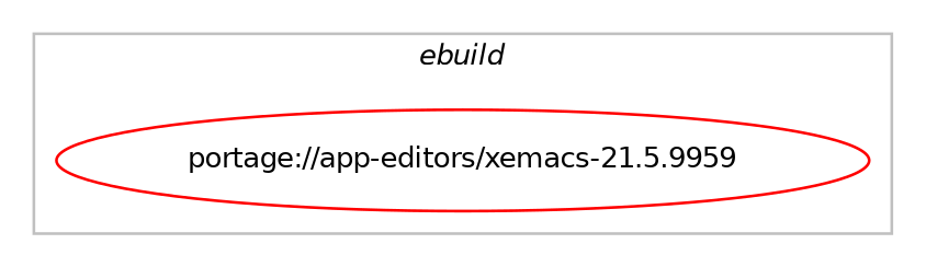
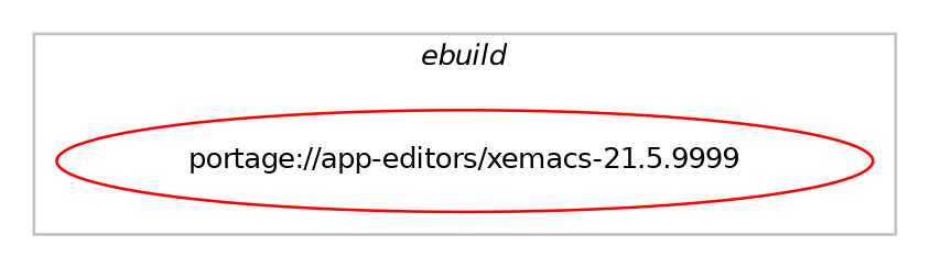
  digraph {
    compound=true
    concentrate=true
    fontname=Helvetica
    fontsize=10
    newrank=true
    rankdir=LR
    ranksep=1.5
-   n1 [color=red fontname=Helvetica fontsize=10 label="portage://app-editors/xemacs-21.5.9959" width=4]
+   n1 [color=red fontname=Helvetica fontsize=10 label="portage://app-editors/xemacs-21.5.9999" width=4]
    subgraph cluster_1 {
      color=gray
      label=<<i>ebuild</i>>
      n1
    }
    subgraph cluster_2 {
      color=gray
      label=<<i>dependencies</i>>
      subgraph cluster_3 {
        color=gray
        fillcolor="#eeeeee"
        label=<<i>compile</i>>
        style=filled
      }
      subgraph cluster_4 {
        color=gray
        fillcolor="#eeeeee"
        label=<<i>compile and run</i>>
        style=filled
      }
      subgraph cluster_5 {
        color=gray
        fillcolor="#eeeeee"
        label=<<i>run</i>>
        style=filled
      }
    }
    subgraph cluster_6 {
      color=gray
      label=<<i>candidates</i>>
      rank=same
    }
  }
